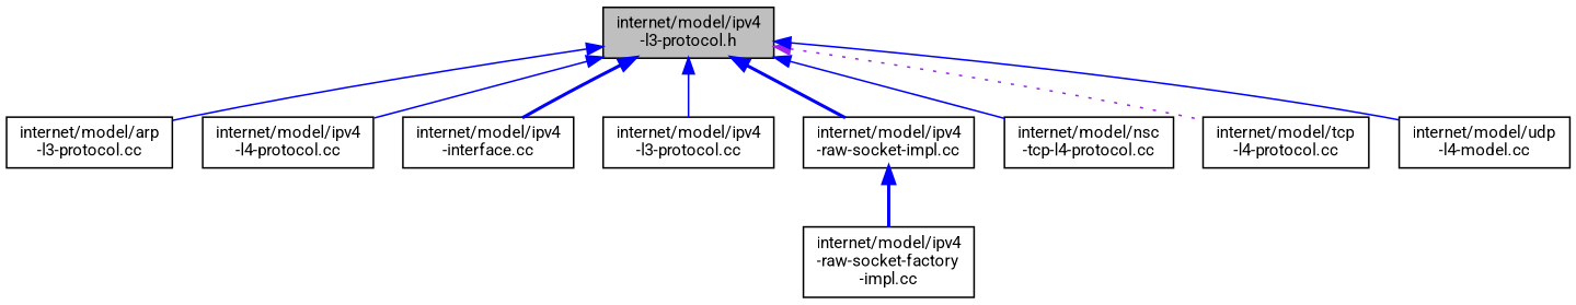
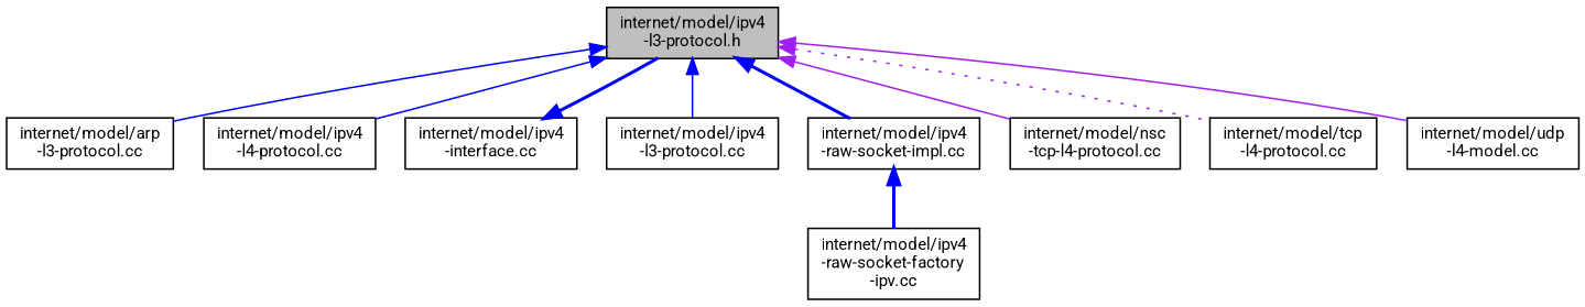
  digraph {
    fontname=Roboto
    node [color=black fillcolor=white fontname=Roboto fontsize=10 shape=record style=filled]
    edge [color=blue dir=back fontname=Roboto fontsize=10 labelfontname=Helvetica labelfontsize=10 style=solid]
    n1 [fillcolor=grey75 fontcolor=black height=0.2 label="internet/model/ipv4\l-l3-protocol.h" width=0.4]
    n2 [height=0.2 label="internet/model/arp\l-l3-protocol.cc" width=0.4]
    n3 [height=0.2 label="internet/model/ipv4\l-l4-protocol.cc" width=0.4]
    n4 [height=0.2 label="internet/model/ipv4\l-interface.cc" width=0.4]
    n5 [height=0.2 label="internet/model/ipv4\l-l3-protocol.cc" width=0.4]
    n6 [height=0.2 label="internet/model/ipv4\l-raw-socket-impl.cc" width=0.4]
    n7 [height=0.2 label="internet/model/nsc\l-tcp-l4-protocol.cc" width=0.4]
    n8 [height=0.2 label="internet/model/tcp\l-l4-protocol.cc" width=0.4]
    n9 [height=0.2 label="internet/model/udp\l-l4-model.cc" width=0.4]
-   n10 [height=0.2 label="internet/model/ipv4\l-raw-socket-factory\l-impl.cc" width=0.4]
+   n10 [height=0.2 label="internet/model/ipv4\l-raw-socket-factory\l-ipv.cc" width=0.4]
    n1 -> n2
    n1 -> n3
-   n1 -> n4 [style=bold]
+   n4 -> n1 [style=bold]
    n1 -> n5
    n1 -> n6 [style=bold]
-   n1 -> n7
+   n1 -> n7 [color=purple]
    n1 -> n8 [color=purple style=dotted]
-   n1 -> n9
+   n1 -> n9 [color=purple]
    n6 -> n10 [style=bold]
  }
